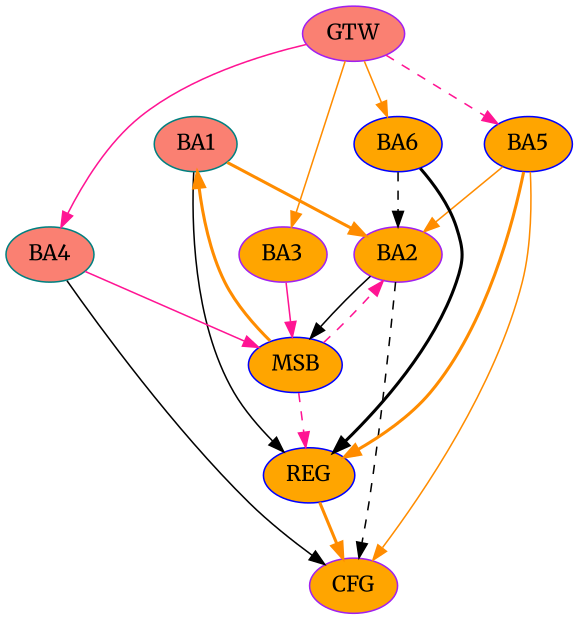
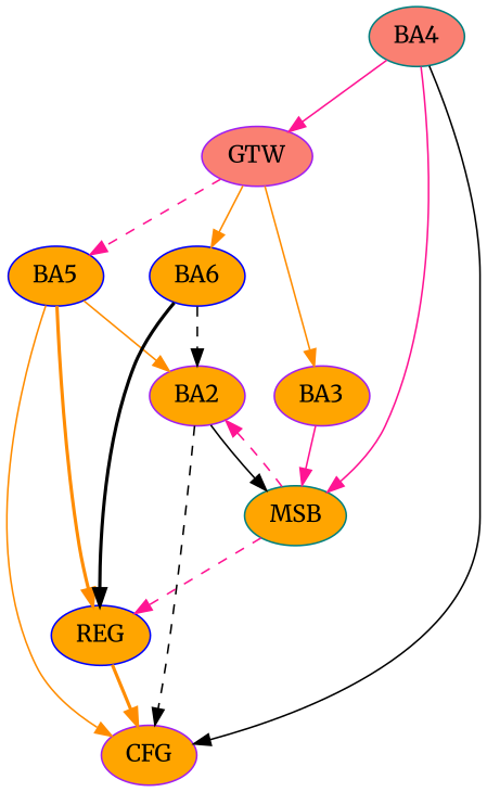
  strict digraph {
    fontname=Merriweather
    node [color=purple fillcolor=orange fontname=Merriweather style=filled]
    edge [color=darkorange fontname=Merriweather style=solid]
-   n1 [color=teal fillcolor=salmon label=BA1]
    n2 [label=BA2]
    n3 [color=blue label=REG]
-   n4 [color=blue label=MSB]
+   n4 [color=teal label=MSB]
    n5 [label=CFG]
    n6 [label=BA3]
    n7 [color=teal fillcolor=salmon label=BA4]
    n8 [color=blue label=BA5]
    n9 [color=blue label=BA6]
    n10 [fillcolor=salmon label=GTW]
-   n1 -> n2 [style=bold]
-   n1 -> n3 [color=black]
    n2 -> n4 [color=black]
    n2 -> n5 [color=black style=dashed]
    n3 -> n5 [style=bold]
-   n4 -> n1 [style=bold]
    n4 -> n2 [color=deeppink style=dashed]
    n4 -> n3 [color=deeppink style=dashed]
    n6 -> n4 [color=deeppink]
    n7 -> n4 [color=deeppink]
    n7 -> n5 [color=black]
    n8 -> n2
    n8 -> n3 [style=bold]
    n8 -> n5
    n9 -> n2 [color=black style=dashed]
    n9 -> n3 [color=black style=bold]
    n10 -> n6
-   n10 -> n7 [color=deeppink]
+   n7 -> n10 [color=deeppink]
    n10 -> n8 [color=deeppink style=dashed]
    n10 -> n9
  }
